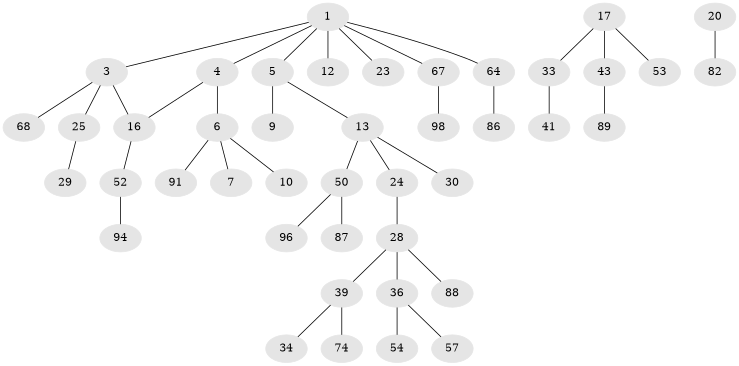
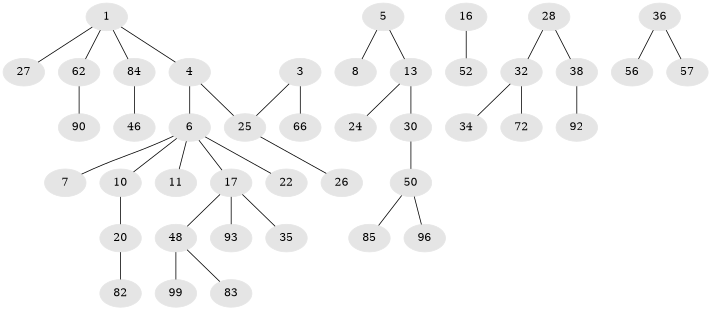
  graph {
    node [color=gray90 style=filled]
    1 [super="+2"]
    3
    4 [super="+21+23"]
    5 [super="+58+35"]
-   12
-   27 [label=23]
-   62 [label=67]
-   64 [super="+75+73"]
+   27
+   62
+   64 [super="+75+73" label=84]
    16 [super="+61"]
    25 [super="+26"]
-   66 [label=68]
+   66
    6 [super="+8"]
-   9 [super="+15"]
+   9 [super="+15" label=8]
    13 [super="+14+60+44"]
-   90 [label=98]
+   90
    52 [super="+71+55"]
-   29 [super="+34"]
+   29 [super="+34" label=26]
    7
    10 [super="+70+47+19"]
-   11 [label=91]
+   11
    17 [super="+31+18"]
+   22
    24
    30 [super="+63"]
    50 [super="+54+51"]
-   86
+   86 [label=46]
    20
-   33 [super="+40"]
-   48 [label=43]
-   93 [label=53]
+   33 [super="+40" label=35]
+   48
+   93
    82
    28 [super="+42+37+53"]
-   85 [super="+87" label=87]
+   85 [super="+87"]
    n34 [label=96]
-   94
-   41
-   89
-   32 [super="+96" label=39]
+   83
+   89 [label=99]
+   32 [super="+96"]
    36 [super="+45"]
-   88
+   88 [label=38]
    n42 [label=34 super="+57"]
-   74
-   56 [label=54]
+   74 [label=72]
+   56
    n45 [label=57]
-   1 -- 3
+   92 [super="+95"]
    1 -- 4
-   1 -- 5
-   1 -- 12
    1 -- 27
    1 -- 62
    1 -- 64
-   3 -- 16
    3 -- 25
    3 -- 66
-   4 -- 16
+   4 -- 25
    4 -- 6
    5 -- 9
    5 -- 13
    62 -- 90
    64 -- 86
    16 -- 52
    25 -- 29
    6 -- 7
    6 -- 10
    6 -- 11
+   6 -- 17
+   6 -- 22
    13 -- 24
    13 -- 30
-   13 -- 50
-   52 -- 94
+   30 -- 50
+   10 -- 20
    17 -- 33
    17 -- 48
    17 -- 93
-   24 -- 28
    50 -- 85
    50 -- n34
    20 -- 82
-   33 -- 41
+   48 -- 83
    48 -- 89
    28 -- 32
-   28 -- 36
    28 -- 88
    32 -- n42
    32 -- 74
    36 -- 56
    36 -- n45
+   88 -- 92
  }
